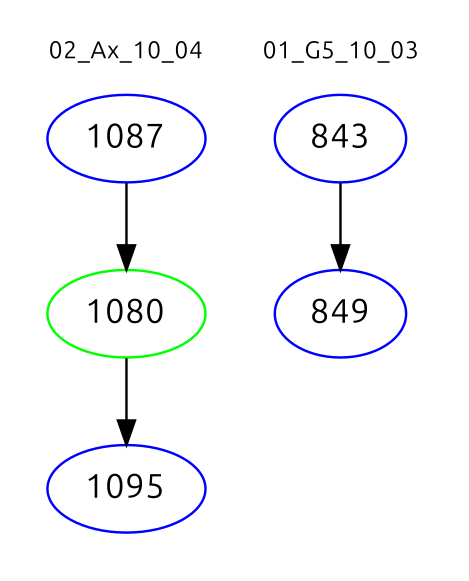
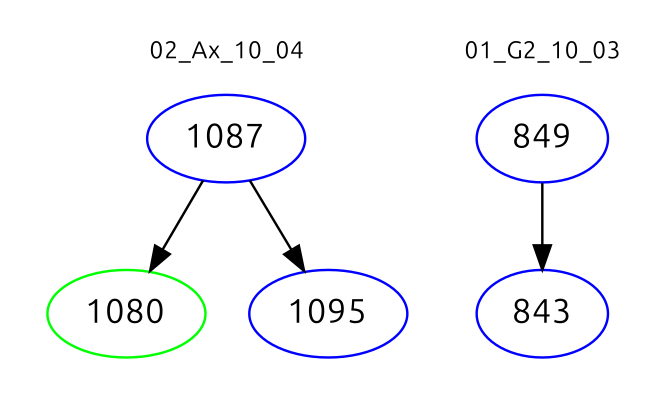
  digraph {
    fontname=Ubuntu
    node [color=blue fontname=Ubuntu]
    edge [color=black fontname=Ubuntu]
    n1 [label=1087]
    n2 [color=green label=1080]
    n3 [label=1095]
    n4 [label=849]
    n5 [label=843]
    subgraph cluster_1 {
      color=white
      fontsize=10
      label="02_Ax_10_04"
      n1
      n2
      n3
    }
    subgraph cluster_2 {
      color=white
      fontsize=10
-     label="01_G5_10_03"
+     label="01_G2_10_03"
      n4
      n5
    }
    n1 -> n2
-   n2 -> n3
-   n5 -> n4
+   n1 -> n3
+   n4 -> n5
  }
